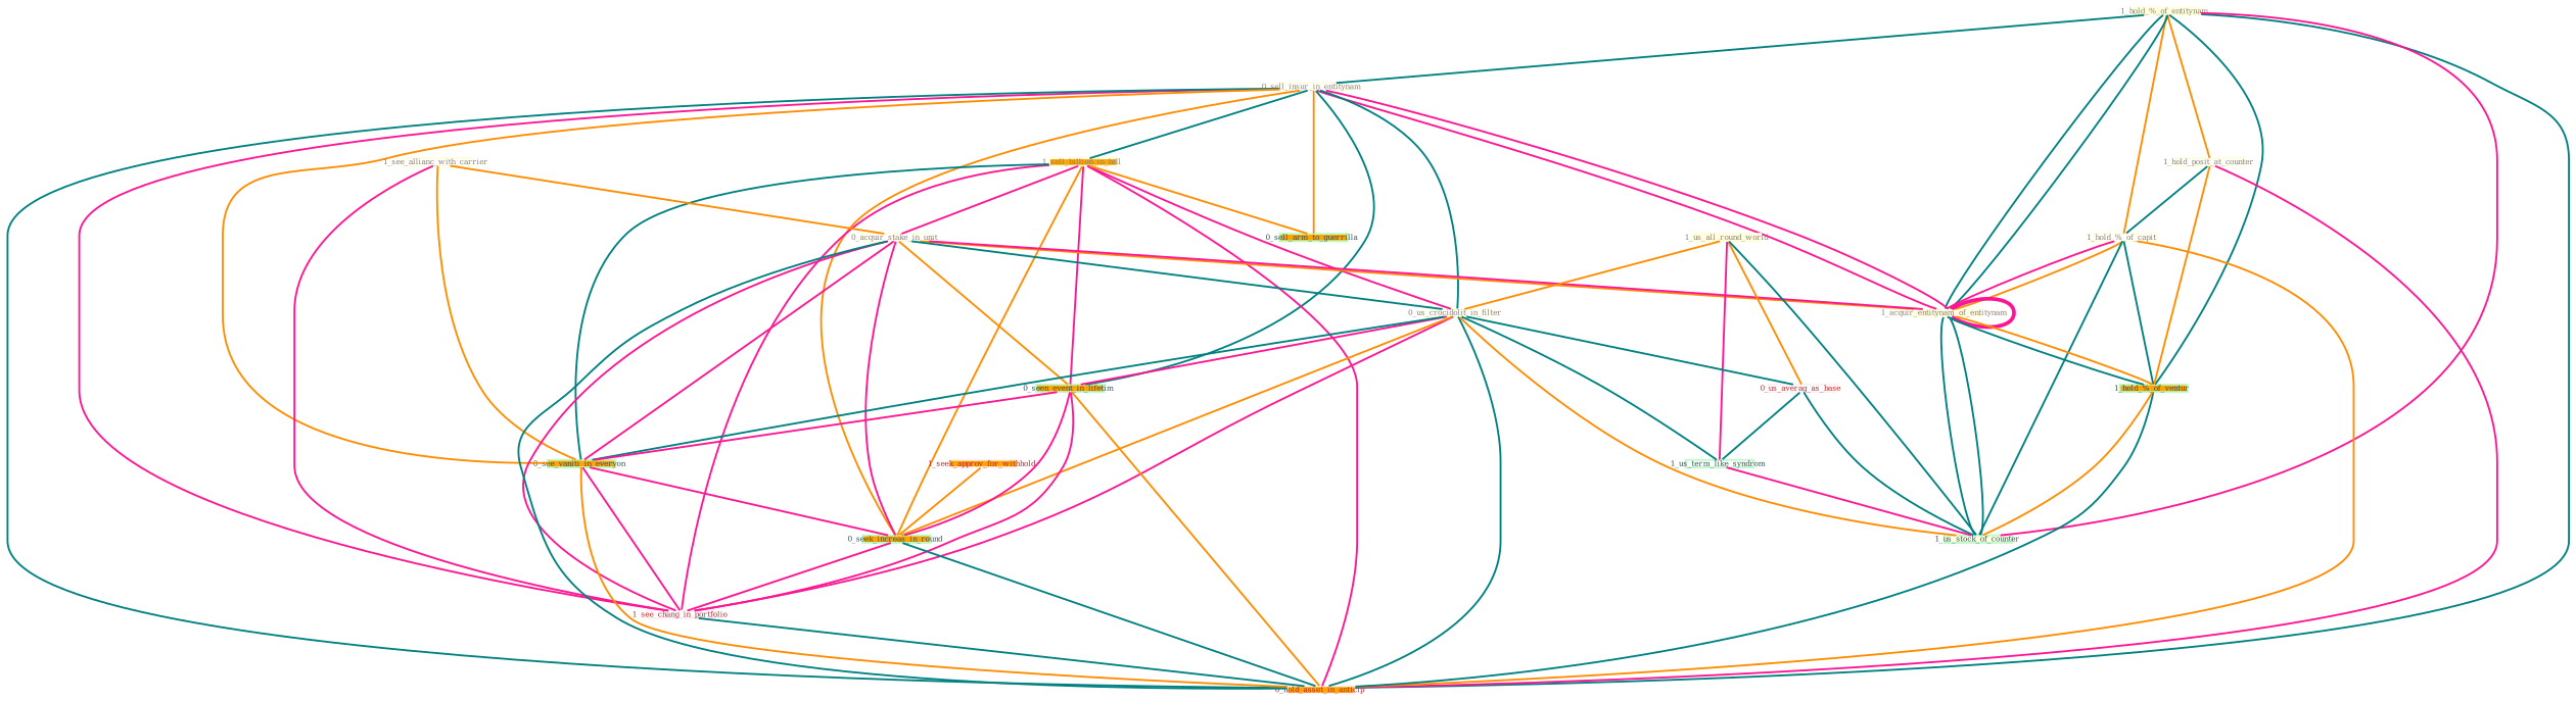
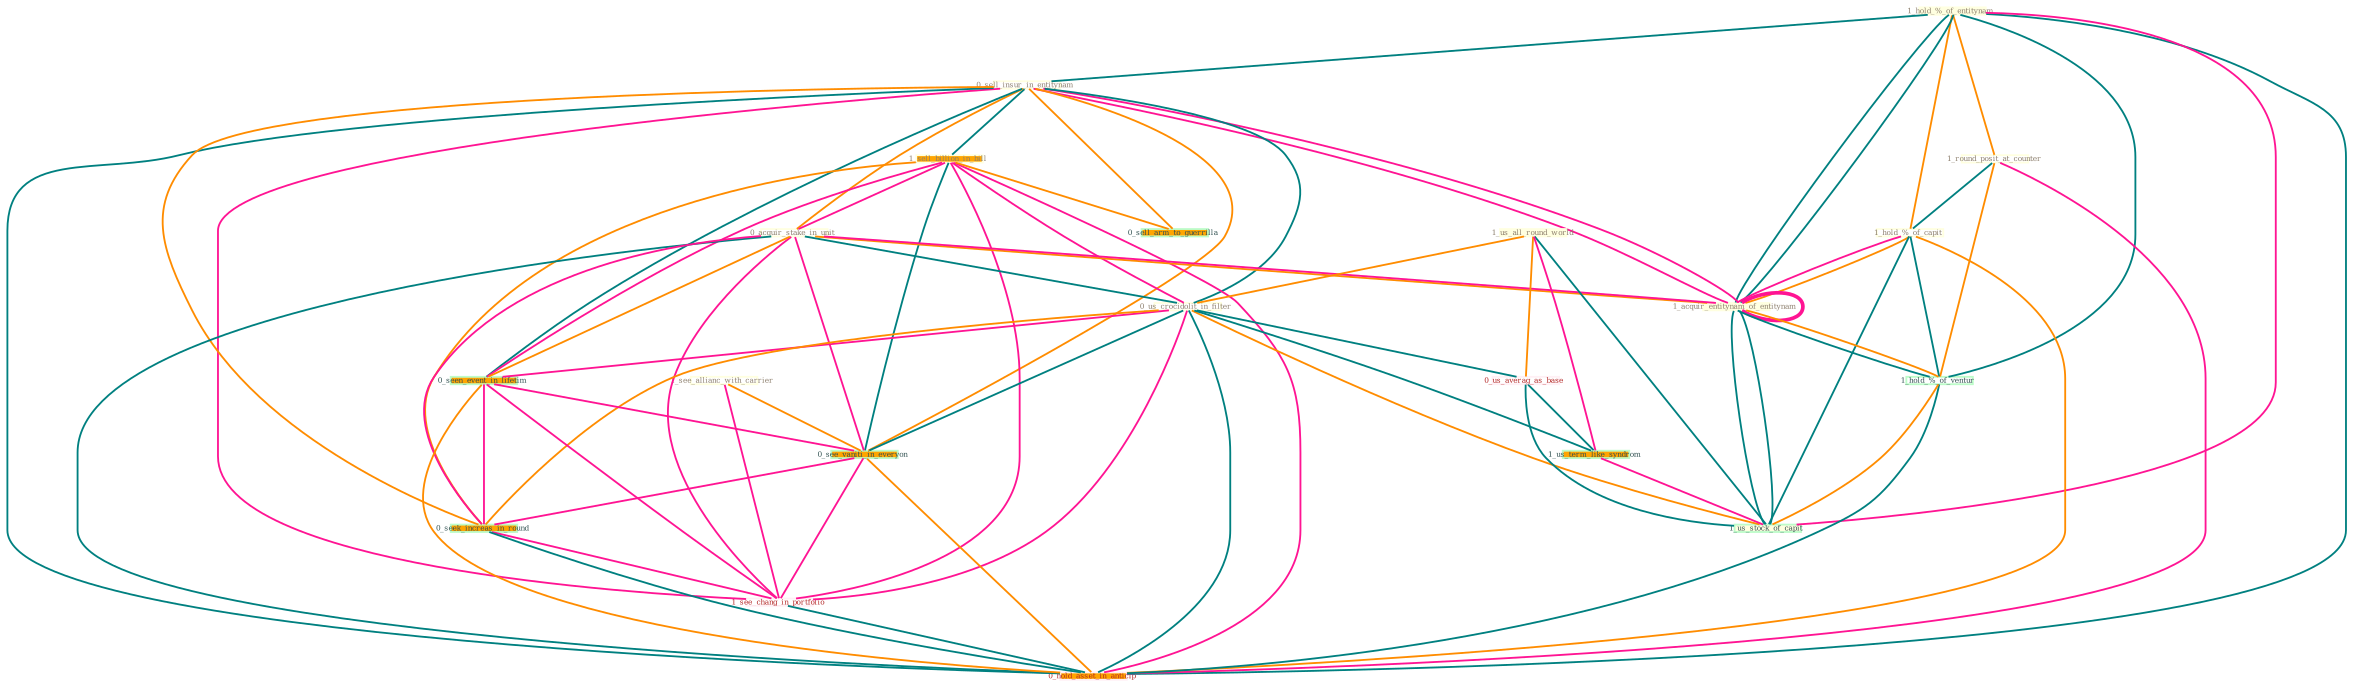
  graph {
    node [color="#ffffe0" fillcolor=white fixedsize=true fontcolor="#8b7d6b" fontsize=4 shape=polygon style=filled]
    edge [color=teal w=1]
    "1_hold_%_of_entitynam " [fillcolor=lightyellow height=.06 width=.5]
    "0_sell_insur_in_entitynam " [height=.06 width=.5]
-   "1_hold_posit_at_counter " [height=.06 width=.5]
+   "1_hold_posit_at_counter " [height=.06 width=.5 label="1_round_posit_at_counter"]
    "1_hold_%_of_capit " [height=.06 width=.5]
    "1_sell_billion_in_bill " [fillcolor=orange height=.06 width=.5]
    "1_see_allianc_with_carrier " [height=.06 width=.5]
    "0_acquir_stake_in_unit " [height=.06 width=.5]
    "1_acquir_entitynam_of_entitynam " [fillcolor=lightyellow height=.06 width=.5]
    n9 [fillcolor=lightyellow height=.06 label="1_us_all_round_world" width=.5]
    "0_us_crocidolit_in_filter " [height=.06 width=.5]
    "0_us_averag_as_base " [color="#fff0f5" fontcolor="#b22222" height=.06 width=.5]
-   "1_seek_approv_for_withhold " [color="#fff0f5" fillcolor=orange fontcolor="#b22222" height=.06 width=.5]
    "1_see_chang_in_portfolio " [color="#fff0f5" fontcolor="#b22222" height=.06 width=.5]
    "0_hold_asset_in_anticip " [color="#fff0f5" fillcolor=orange fontcolor="#b22222" height=.06 width=.5]
-   "1_hold_%_of_ventur " [color="#BDFCC9" fillcolor=orange fontcolor="#2f4f4f" height=.06 width=.5]
-   "1_us_stock_of_capit " [color="#BDFCC9" fillcolor=lightyellow fontcolor="#2f4f4f" height=.06 width=.5 label="1_us_stock_of_counter"]
+   "1_hold_%_of_ventur " [color="#BDFCC9" fontcolor="#2f4f4f" height=.06 width=.5]
+   "1_us_stock_of_capit " [color="#BDFCC9" fillcolor=lightyellow fontcolor="#2f4f4f" height=.06 width=.5]
    "0_seen_event_in_lifetim " [color="#BDFCC9" fillcolor=orange fontcolor="#2f4f4f" height=.06 width=.5]
    "0_see_vaniti_in_everyon " [color="#BDFCC9" fillcolor=orange fontcolor="#2f4f4f" height=.06 width=.5]
    "0_sell_arm_to_guerrilla " [color="#BDFCC9" fillcolor=orange fontcolor="#2f4f4f" height=.06 width=.5]
    "0_seek_increas_in_round " [color="#BDFCC9" fillcolor=orange fontcolor="#2f4f4f" height=.06 width=.5]
-   "1_us_term_like_syndrom " [color="#BDFCC9" fontcolor="#2f4f4f" height=.06 width=.5]
+   "1_us_term_like_syndrom " [color="#BDFCC9" fillcolor=orange fontcolor="#2f4f4f" height=.06 width=.5]
    subgraph sub_1 {
      "1_hold_%_of_entitynam "
      "0_sell_insur_in_entitynam "
      "1_hold_posit_at_counter "
      "1_hold_%_of_capit "
      "1_sell_billion_in_bill "
      "1_see_allianc_with_carrier "
      "0_acquir_stake_in_unit "
      "1_acquir_entitynam_of_entitynam "
      n9
      "0_us_crocidolit_in_filter "
    }
    subgraph sub_2 {
      "0_us_averag_as_base "
-     "1_seek_approv_for_withhold "
      "1_see_chang_in_portfolio "
      "0_hold_asset_in_anticip "
    }
    "1_hold_%_of_entitynam " -- "0_sell_insur_in_entitynam "
    "1_hold_%_of_entitynam " -- "1_hold_posit_at_counter " [color=darkorange]
    "1_hold_%_of_entitynam " -- "1_hold_%_of_capit " [color=darkorange w=3]
    "1_hold_%_of_entitynam " -- "1_acquir_entitynam_of_entitynam " [w=2]
    "1_hold_%_of_entitynam " -- "1_acquir_entitynam_of_entitynam " [w=2]
    "1_hold_%_of_entitynam " -- "0_hold_asset_in_anticip "
    "1_hold_%_of_entitynam " -- "1_hold_%_of_ventur " [w=3]
    "1_hold_%_of_entitynam " -- "1_us_stock_of_capit " [color=deeppink]
    "0_sell_insur_in_entitynam " -- "1_sell_billion_in_bill " [w=2]
-   "1_see_allianc_with_carrier " -- "0_acquir_stake_in_unit " [color=darkorange]
+   "0_sell_insur_in_entitynam " -- "0_acquir_stake_in_unit " [color=darkorange]
    "0_sell_insur_in_entitynam " -- "1_acquir_entitynam_of_entitynam " [color=deeppink]
    "0_sell_insur_in_entitynam " -- "1_acquir_entitynam_of_entitynam " [color=deeppink]
    "0_sell_insur_in_entitynam " -- "0_us_crocidolit_in_filter "
    "0_sell_insur_in_entitynam " -- "1_see_chang_in_portfolio " [color=deeppink]
    "0_sell_insur_in_entitynam " -- "0_hold_asset_in_anticip "
    "0_sell_insur_in_entitynam " -- "0_seen_event_in_lifetim "
    "0_sell_insur_in_entitynam " -- "0_see_vaniti_in_everyon " [color=darkorange]
    "0_sell_insur_in_entitynam " -- "0_sell_arm_to_guerrilla " [color=darkorange]
    "0_sell_insur_in_entitynam " -- "0_seek_increas_in_round " [color=darkorange]
    "1_hold_posit_at_counter " -- "1_hold_%_of_capit "
    "1_hold_posit_at_counter " -- "0_hold_asset_in_anticip " [color=deeppink]
    "1_hold_posit_at_counter " -- "1_hold_%_of_ventur " [color=darkorange]
    "1_hold_%_of_capit " -- "1_acquir_entitynam_of_entitynam " [color=deeppink]
    "1_hold_%_of_capit " -- "1_acquir_entitynam_of_entitynam " [color=darkorange]
    "1_hold_%_of_capit " -- "0_hold_asset_in_anticip " [color=darkorange]
    "1_hold_%_of_capit " -- "1_hold_%_of_ventur " [w=3]
    "1_hold_%_of_capit " -- "1_us_stock_of_capit " [w=2]
    "1_sell_billion_in_bill " -- "0_acquir_stake_in_unit " [color=deeppink]
    "1_sell_billion_in_bill " -- "0_us_crocidolit_in_filter " [color=deeppink]
    "1_sell_billion_in_bill " -- "1_see_chang_in_portfolio " [color=deeppink]
    "1_sell_billion_in_bill " -- "0_hold_asset_in_anticip " [color=deeppink]
    "1_sell_billion_in_bill " -- "0_seen_event_in_lifetim " [color=deeppink]
    "1_sell_billion_in_bill " -- "0_see_vaniti_in_everyon "
    "1_sell_billion_in_bill " -- "0_sell_arm_to_guerrilla " [color=darkorange]
    "1_sell_billion_in_bill " -- "0_seek_increas_in_round " [color=darkorange]
    "1_see_allianc_with_carrier " -- "1_see_chang_in_portfolio " [color=deeppink]
    "1_see_allianc_with_carrier " -- "0_see_vaniti_in_everyon " [color=darkorange]
    "0_acquir_stake_in_unit " -- "1_acquir_entitynam_of_entitynam " [color=darkorange]
    "0_acquir_stake_in_unit " -- "1_acquir_entitynam_of_entitynam " [color=deeppink]
    "0_acquir_stake_in_unit " -- "0_us_crocidolit_in_filter "
    "0_acquir_stake_in_unit " -- "1_see_chang_in_portfolio " [color=deeppink]
    "0_acquir_stake_in_unit " -- "0_hold_asset_in_anticip "
    "0_acquir_stake_in_unit " -- "0_seen_event_in_lifetim " [color=darkorange]
    "0_acquir_stake_in_unit " -- "0_see_vaniti_in_everyon " [color=deeppink]
    "0_acquir_stake_in_unit " -- "0_seek_increas_in_round " [color=deeppink]
    "1_acquir_entitynam_of_entitynam " -- "1_acquir_entitynam_of_entitynam " [color=deeppink style=bold w=4]
    "1_acquir_entitynam_of_entitynam " -- "1_hold_%_of_ventur "
    "1_acquir_entitynam_of_entitynam " -- "1_hold_%_of_ventur " [color=darkorange]
    "1_acquir_entitynam_of_entitynam " -- "1_us_stock_of_capit "
    "1_acquir_entitynam_of_entitynam " -- "1_us_stock_of_capit "
    n9 -- "0_us_crocidolit_in_filter " [color=darkorange]
    n9 -- "0_us_averag_as_base " [color=darkorange]
    n9 -- "1_us_stock_of_capit "
    n9 -- "1_us_term_like_syndrom " [color=deeppink]
    "0_us_crocidolit_in_filter " -- "0_us_averag_as_base "
    "0_us_crocidolit_in_filter " -- "1_see_chang_in_portfolio " [color=deeppink]
    "0_us_crocidolit_in_filter " -- "0_hold_asset_in_anticip "
    "0_us_crocidolit_in_filter " -- "1_us_stock_of_capit " [color=darkorange]
    "0_us_crocidolit_in_filter " -- "0_seen_event_in_lifetim " [color=deeppink]
    "0_us_crocidolit_in_filter " -- "0_see_vaniti_in_everyon "
    "0_us_crocidolit_in_filter " -- "0_seek_increas_in_round " [color=darkorange]
    "0_us_crocidolit_in_filter " -- "1_us_term_like_syndrom "
    "0_us_averag_as_base " -- "1_us_stock_of_capit "
    "0_us_averag_as_base " -- "1_us_term_like_syndrom "
-   "1_seek_approv_for_withhold " -- "0_seek_increas_in_round " [color=darkorange]
    "1_see_chang_in_portfolio " -- "0_hold_asset_in_anticip "
    "1_hold_%_of_ventur " -- "0_hold_asset_in_anticip "
    "1_hold_%_of_ventur " -- "1_us_stock_of_capit " [color=darkorange]
    "0_seen_event_in_lifetim " -- "1_see_chang_in_portfolio " [color=deeppink]
    "0_seen_event_in_lifetim " -- "0_hold_asset_in_anticip " [color=darkorange]
    "0_seen_event_in_lifetim " -- "0_see_vaniti_in_everyon " [color=deeppink]
    "0_seen_event_in_lifetim " -- "0_seek_increas_in_round " [color=deeppink]
    "0_see_vaniti_in_everyon " -- "1_see_chang_in_portfolio " [color=deeppink w=2]
    "0_see_vaniti_in_everyon " -- "0_hold_asset_in_anticip " [color=darkorange]
    "0_see_vaniti_in_everyon " -- "0_seek_increas_in_round " [color=deeppink]
    "0_seek_increas_in_round " -- "1_see_chang_in_portfolio " [color=deeppink]
    "0_seek_increas_in_round " -- "0_hold_asset_in_anticip "
    "1_us_term_like_syndrom " -- "1_us_stock_of_capit " [color=deeppink]
  }
